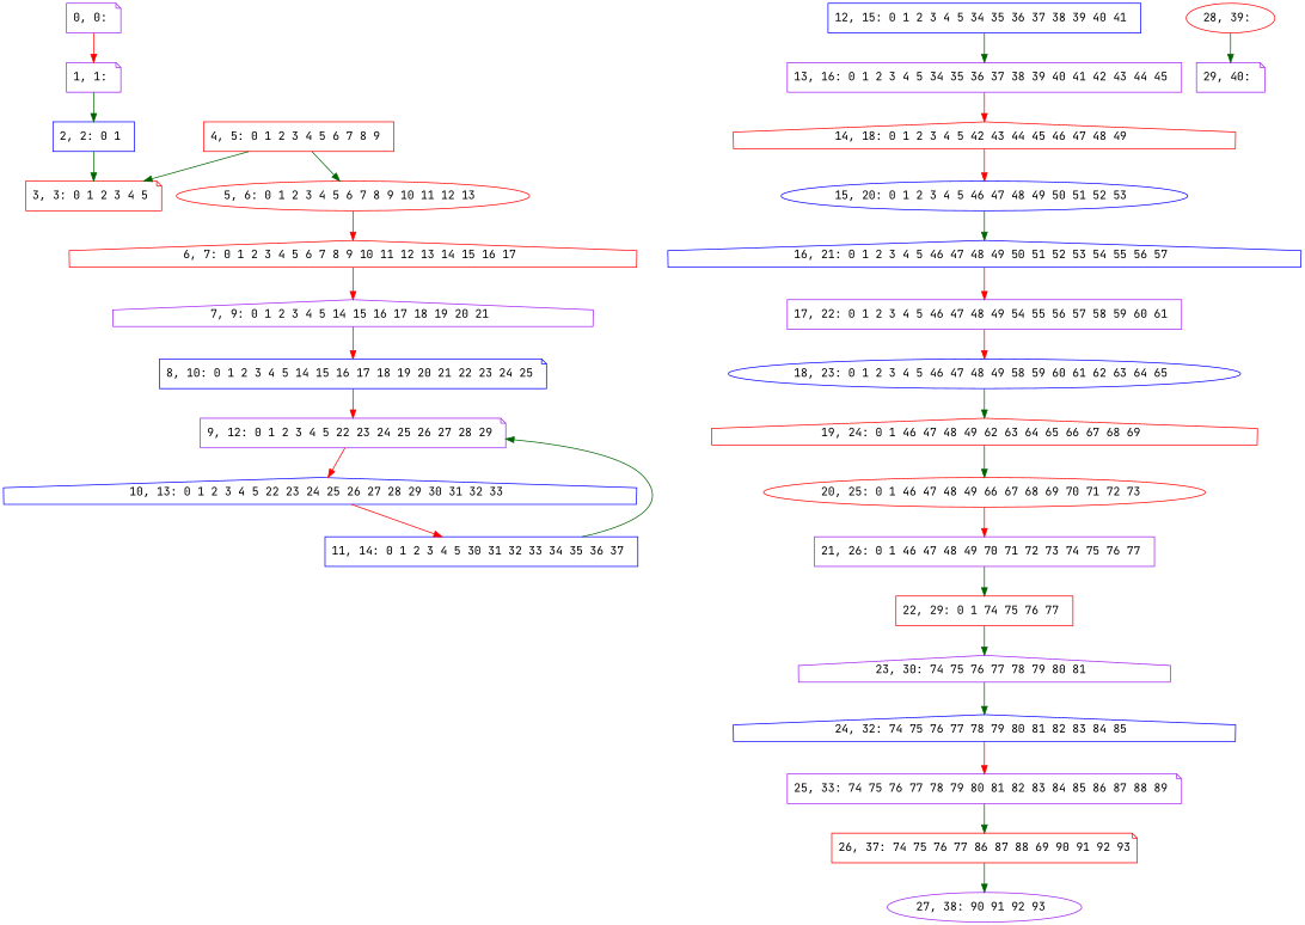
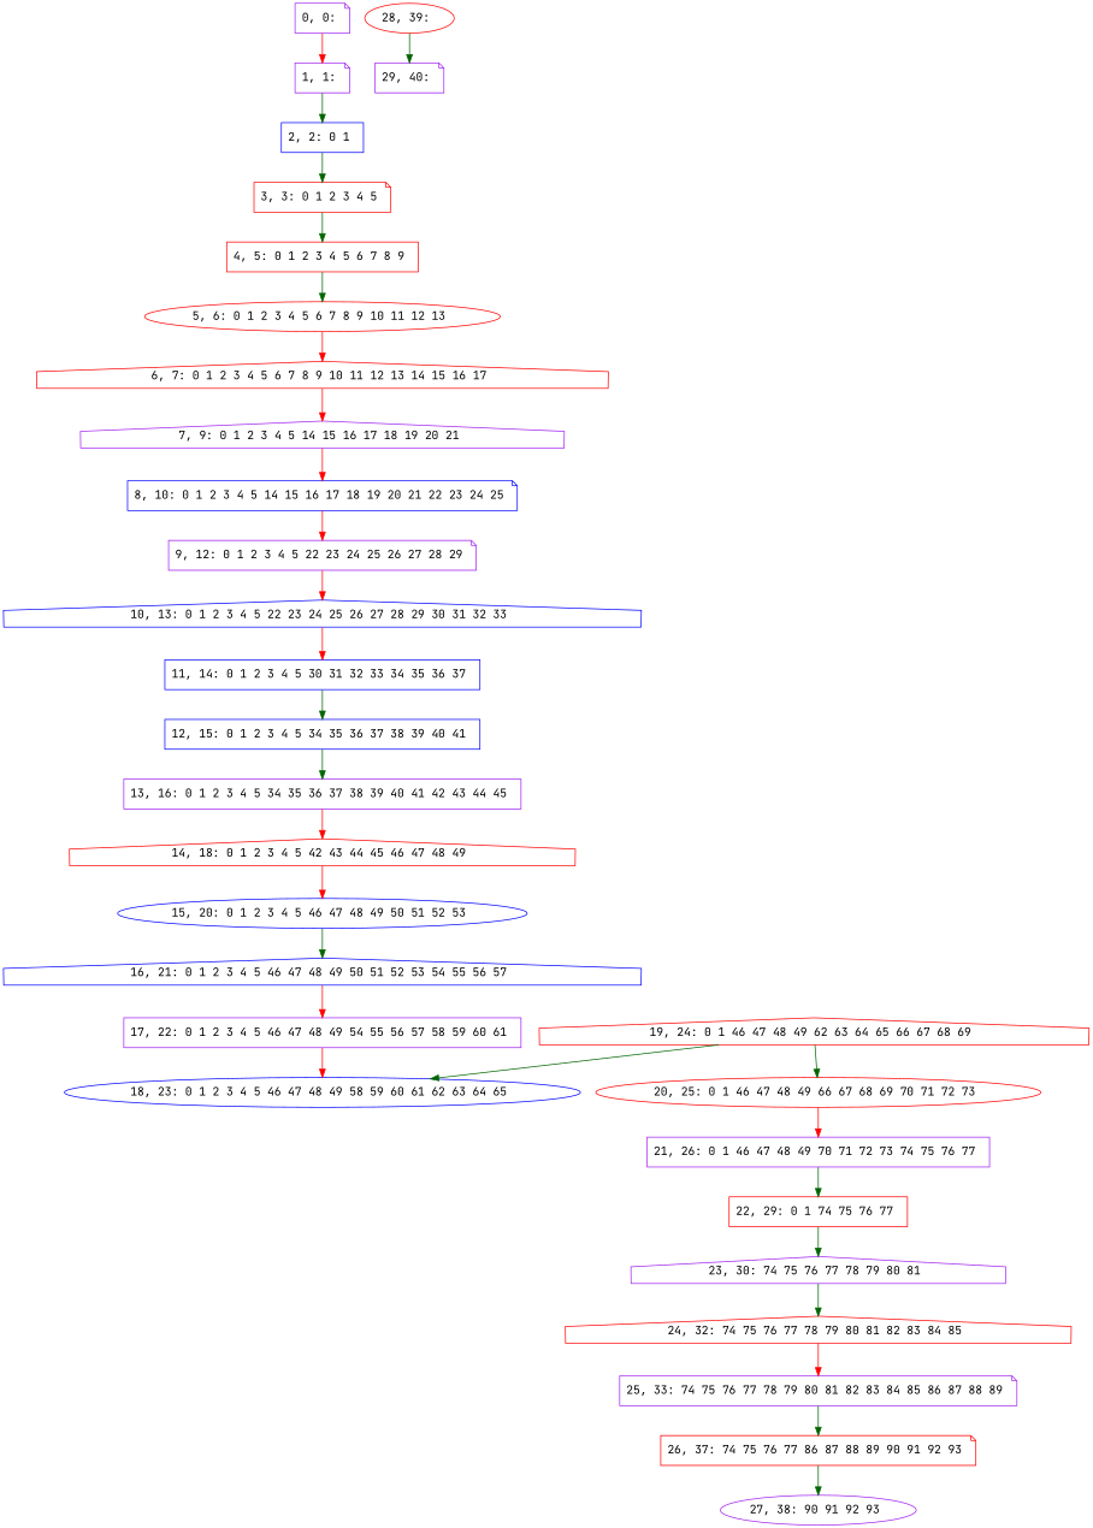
  digraph {
    fontname="JetBrains Mono"
    node [color=purple fontname="JetBrains Mono" shape=note]
    edge [color=darkgreen fontname="JetBrains Mono"]
    n1 [label="0, 0: "]
    n2 [label="1, 1: "]
    n3 [color=blue label="2, 2: 0 1 " shape=box]
    n4 [color=red label="3, 3: 0 1 2 3 4 5 "]
    n5 [color=red label="4, 5: 0 1 2 3 4 5 6 7 8 9 " shape=box]
    n6 [color=red label="5, 6: 0 1 2 3 4 5 6 7 8 9 10 11 12 13 " shape=ellipse]
    n7 [color=red label="6, 7: 0 1 2 3 4 5 6 7 8 9 10 11 12 13 14 15 16 17 " shape=house]
    n8 [label="7, 9: 0 1 2 3 4 5 14 15 16 17 18 19 20 21 " shape=house]
    n9 [color=blue label="8, 10: 0 1 2 3 4 5 14 15 16 17 18 19 20 21 22 23 24 25 "]
    n10 [label="9, 12: 0 1 2 3 4 5 22 23 24 25 26 27 28 29 "]
    n11 [color=blue label="10, 13: 0 1 2 3 4 5 22 23 24 25 26 27 28 29 30 31 32 33 " shape=house]
    n12 [color=blue label="11, 14: 0 1 2 3 4 5 30 31 32 33 34 35 36 37 " shape=box]
    n13 [color=blue label="12, 15: 0 1 2 3 4 5 34 35 36 37 38 39 40 41 " shape=box]
    n14 [label="13, 16: 0 1 2 3 4 5 34 35 36 37 38 39 40 41 42 43 44 45 " shape=box]
    n15 [color=red label="14, 18: 0 1 2 3 4 5 42 43 44 45 46 47 48 49 " shape=house]
    n16 [color=blue label="15, 20: 0 1 2 3 4 5 46 47 48 49 50 51 52 53 " shape=ellipse]
    n17 [color=blue label="16, 21: 0 1 2 3 4 5 46 47 48 49 50 51 52 53 54 55 56 57 " shape=house]
    n18 [label="17, 22: 0 1 2 3 4 5 46 47 48 49 54 55 56 57 58 59 60 61 " shape=box]
    n19 [color=blue label="18, 23: 0 1 2 3 4 5 46 47 48 49 58 59 60 61 62 63 64 65 " shape=ellipse]
    n20 [color=red label="19, 24: 0 1 46 47 48 49 62 63 64 65 66 67 68 69 " shape=house]
    n21 [color=red label="20, 25: 0 1 46 47 48 49 66 67 68 69 70 71 72 73 " shape=ellipse]
    n22 [label="21, 26: 0 1 46 47 48 49 70 71 72 73 74 75 76 77 " shape=box]
    n23 [color=red label="22, 29: 0 1 74 75 76 77 " shape=box]
    n24 [label="23, 30: 74 75 76 77 78 79 80 81 " shape=house]
-   n25 [color=blue label="24, 32: 74 75 76 77 78 79 80 81 82 83 84 85 " shape=house]
+   n25 [color=red label="24, 32: 74 75 76 77 78 79 80 81 82 83 84 85 " shape=house]
    n26 [label="25, 33: 74 75 76 77 78 79 80 81 82 83 84 85 86 87 88 89 "]
-   n27 [color=red label="26, 37: 74 75 76 77 86 87 88 69 90 91 92 93"]
+   n27 [color=red label="26, 37: 74 75 76 77 86 87 88 89 90 91 92 93 "]
    n28 [label="27, 38: 90 91 92 93 " shape=ellipse]
    n29 [color=red label="28, 39: " shape=ellipse]
    n30 [label="29, 40: "]
    n1 -> n2 [color=red]
    n2 -> n3
    n3 -> n4
-   n5 -> n4
+   n4 -> n5
    n5 -> n6
    n6 -> n7 [color=red]
    n7 -> n8 [color=red]
    n8 -> n9 [color=red]
    n9 -> n10 [color=red]
    n10 -> n11 [color=red]
    n11 -> n12 [color=red]
-   n12 -> n10
+   n12 -> n13
    n13 -> n14
    n14 -> n15 [color=red]
    n15 -> n16 [color=red]
    n16 -> n17
    n17 -> n18 [color=red]
    n18 -> n19 [color=red]
-   n19 -> n20
+   n20 -> n19
    n20 -> n21
    n21 -> n22 [color=red]
    n22 -> n23
    n23 -> n24
    n24 -> n25
    n25 -> n26 [color=red]
    n26 -> n27
    n27 -> n28
    n29 -> n30
  }
